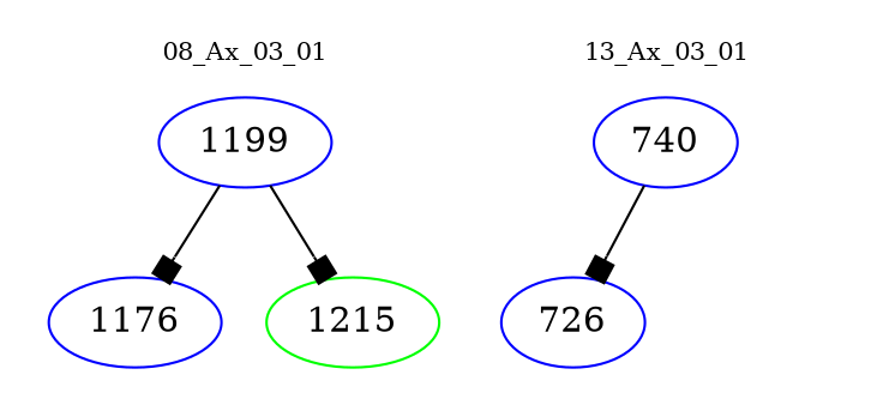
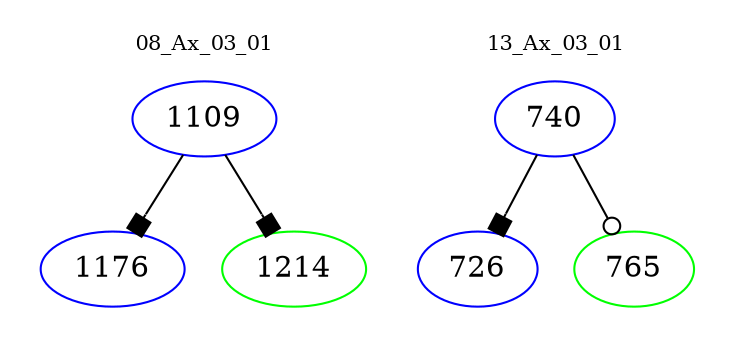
  digraph {
    node [color=blue]
    edge [arrowhead=box color=black]
-   n1 [label=1199]
+   n1 [label=1109]
    n2 [label=1176]
-   n3 [color=green label=1215]
+   n3 [color=green label=1214]
    n4 [label=740]
    n5 [label=726]
+   n6 [color=green label=765]
    subgraph cluster_1 {
      color=white
      fontsize=10
      label="08_Ax_03_01"
      n1
      n2
      n3
    }
    subgraph cluster_2 {
      color=white
      fontsize=10
      label="13_Ax_03_01"
      n4
      n5
+     n6
    }
    n1 -> n2
    n1 -> n3
    n4 -> n5
+   n4 -> n6 [arrowhead=odot]
  }
